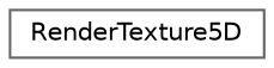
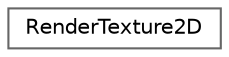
  digraph {
    rankdir=LR
-   n1 [color=grey40 fillcolor=white fontname=Helvetica fontsize=10 height=0.2 label=RenderTexture5D shape=box style=filled width=0.4]
+   n1 [color=grey40 fillcolor=white fontname=Helvetica fontsize=10 height=0.2 label=RenderTexture2D shape=box style=filled width=0.4]
  }
